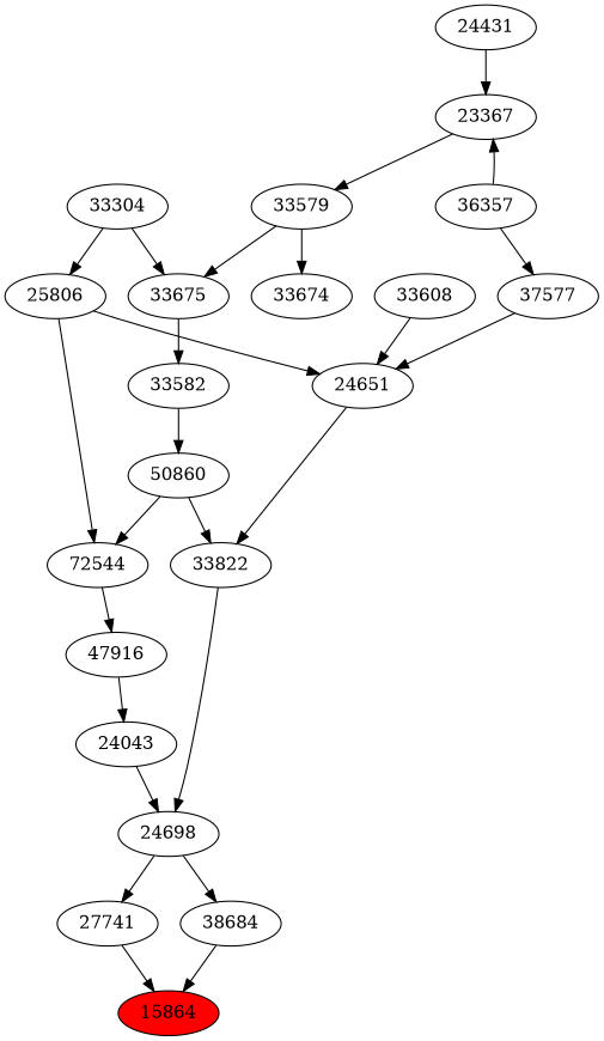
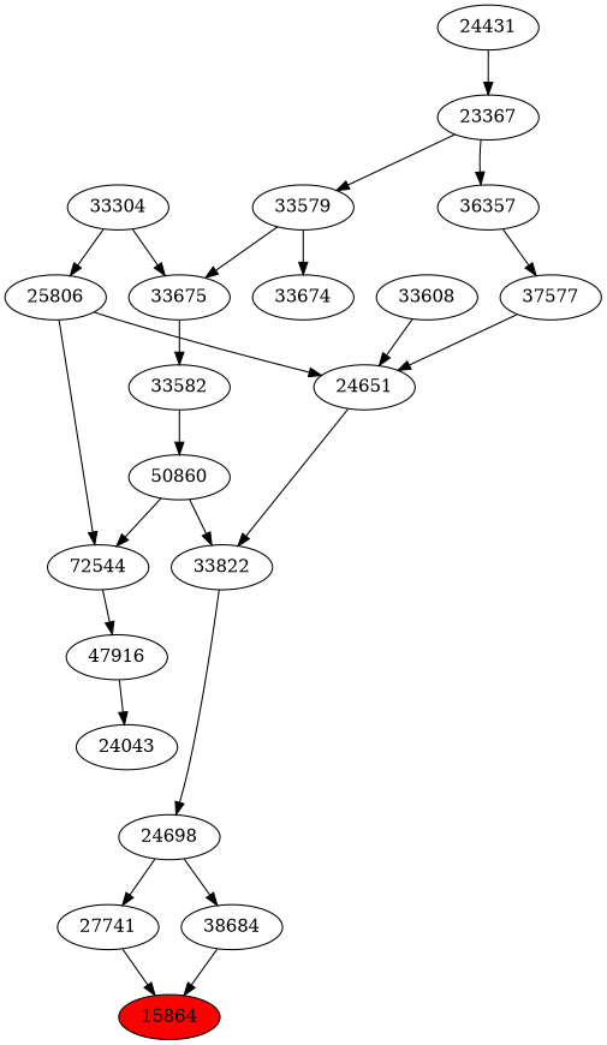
  strict digraph {
    n1 [fillcolor=red label=15864 style=filled]
    n2 [label=27741]
    n3 [label=38684]
    n4 [label=24698]
    n5 [label=24043]
    n6 [label=33822]
    n7 [label=47916]
    n8 [label=24651]
    n9 [label=50860]
    n10 [label=72544]
    n11 [label=25806]
    n12 [label=33608]
    n13 [label=37577]
    n14 [label=33582]
    n15 [label=33304]
    n16 [label=33675]
    n17 [label=33674]
    n18 [label=36357]
    n19 [label=33579]
    n20 [label=23367]
    n21 [label=24431]
    n2 -> n1
    n3 -> n1
    n4 -> n2
    n4 -> n3
-   n5 -> n4
    n6 -> n4
    n7 -> n5
    n8 -> n6
    n9 -> n6
    n9 -> n10
    n10 -> n7
    n11 -> n8
    n11 -> n10
    n12 -> n8
    n13 -> n8
    n14 -> n9
    n15 -> n11
    n15 -> n16
    n16 -> n14
    n18 -> n13
    n19 -> n16
    n19 -> n17
-   n18 -> n20
+   n20 -> n18
    n20 -> n19
    n21 -> n20
  }
